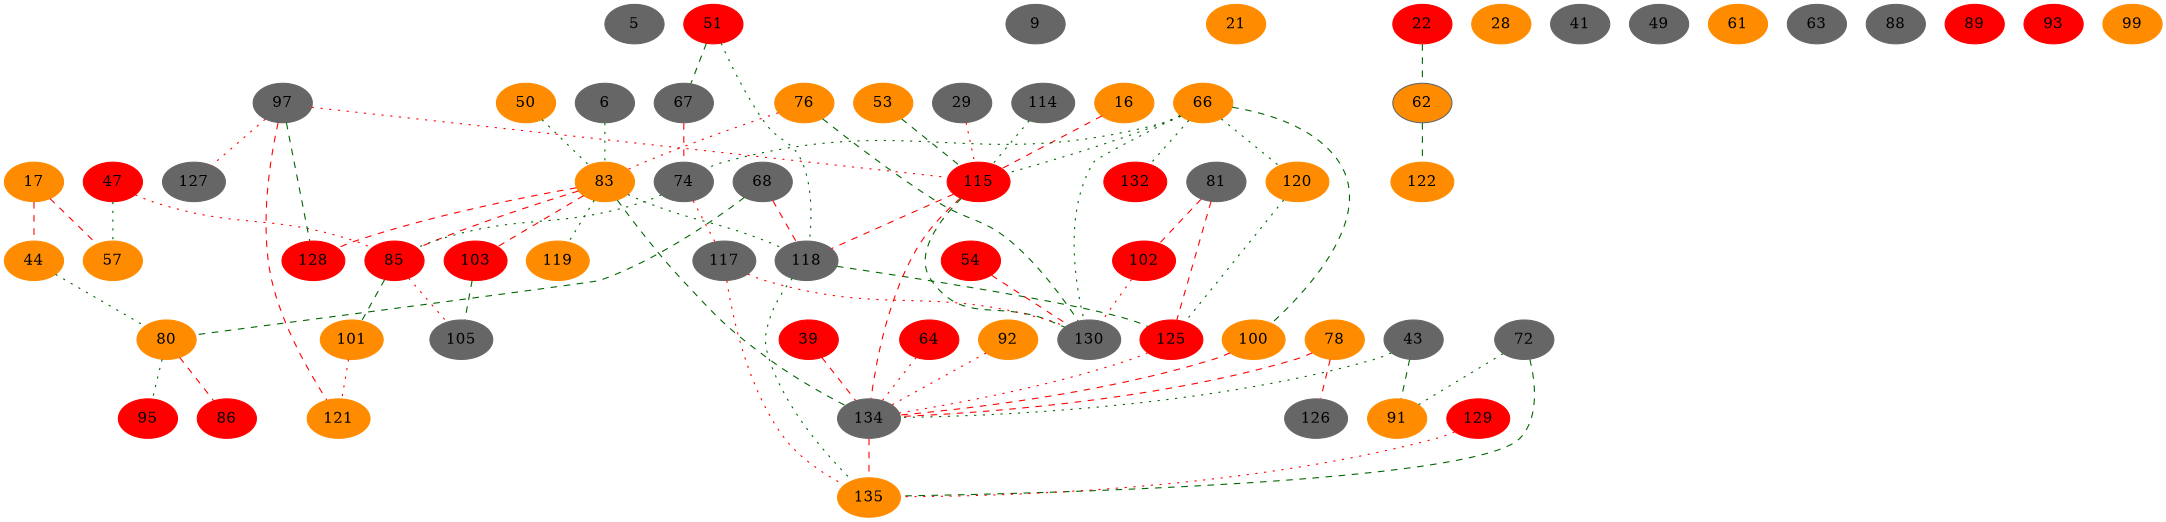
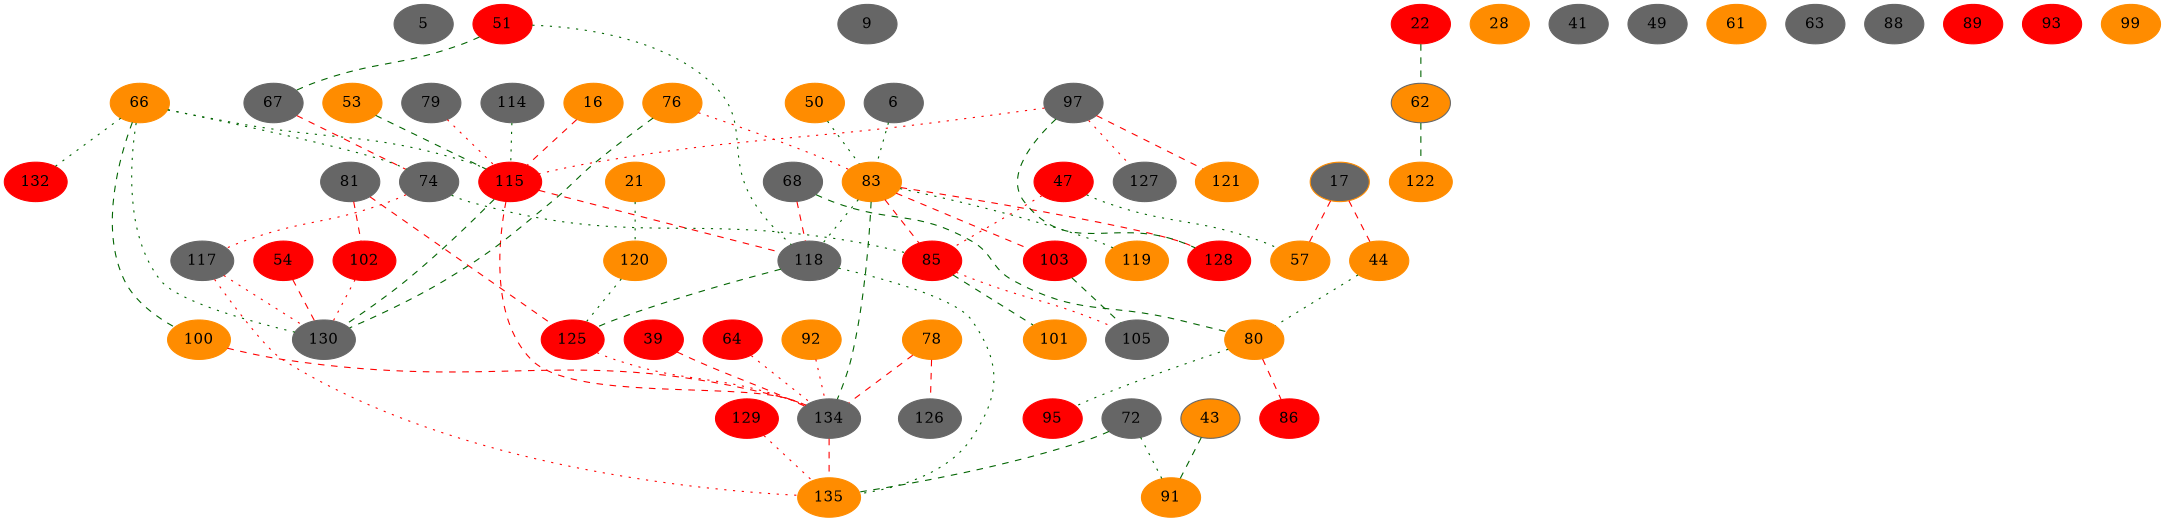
  graph {
    node [color=gray40 style=filled]
    edge [color=red style=dashed]
    5
    83 [color=darkorange super="+25+69+73"]
    134 [super="+42+133"]
    85 [color=red]
    118 [super="+90+112"]
    119 [color=darkorange super="+56+70"]
    103 [color=red]
    128 [color=red super="+13+34"]
    6
    9
    115 [color=red super="+113"]
    130 [super="+111"]
    16 [color=darkorange]
-   17 [color=darkorange]
+   17 [color=darkorange fillcolor=gray40]
    44 [color=darkorange]
    57 [color=darkorange]
    80 [color=darkorange super="+3"]
    39 [color=red]
    21 [color=darkorange]
    22 [color=red]
    62 [fillcolor=darkorange]
    122 [color=darkorange]
    28 [color=darkorange]
    135 [color=darkorange super="+30+109"]
    41
-   43
+   43 [fillcolor=darkorange]
    91 [color=darkorange]
    86 [color=red]
    95 [color=red]
    47 [color=red]
    101 [color=darkorange]
    105
    49
    50 [color=darkorange]
    51 [color=red]
    67
    74 [super="+31"]
    125 [color=red super="+108+106"]
    53 [color=darkorange]
    54 [color=red]
    61 [color=darkorange]
    63
    64 [color=red]
    66 [color=darkorange super="+55"]
    100 [color=darkorange super="+98"]
    120 [color=darkorange super="+104"]
    132 [color=red]
    117 [super="+75+33"]
    68
    72 [super="+46"]
    76 [color=darkorange super="+52"]
    78 [color=darkorange]
    126
-   79 [label=29]
+   79
    102 [color=red]
    81
    121 [color=darkorange super="+58"]
    88
    89 [color=red]
    92 [color=darkorange]
    93 [color=red]
    97 [super="+18"]
    127
    99 [color=darkorange]
    114
    129 [color=red]
    83 -- 134 [color=darkgreen weight=6]
    83 -- 85 [weight=3]
    83 -- 118 [color=darkgreen style=dotted weight=4]
    83 -- 119 [color=darkgreen style=dotted]
    83 -- 103
    83 -- 128
    134 -- 135 [weight=2]
    85 -- 101 [color=darkgreen]
    85 -- 105 [style=dotted]
    118 -- 135 [color=darkgreen style=dotted weight=2]
    118 -- 125 [color=darkgreen weight=2]
    103 -- 105 [color=darkgreen]
    6 -- 83 [color=darkgreen style=dotted]
    115 -- 134 [weight=2]
    115 -- 118
    115 -- 130 [color=darkgreen]
    16 -- 115
    17 -- 44
    17 -- 57
    44 -- 80 [color=darkgreen style=dotted]
    80 -- 86
    80 -- 95 [color=darkgreen style=dotted]
    39 -- 134
    22 -- 62 [color=darkgreen]
    62 -- 122 [color=darkgreen]
-   43 -- 134 [color=darkgreen style=dotted]
    43 -- 91 [color=darkgreen]
    47 -- 85 [style=dotted]
    47 -- 57 [color=darkgreen style=dotted]
-   101 -- 121 [style=dotted]
    50 -- 83 [color=darkgreen style=dotted]
    51 -- 118 [color=darkgreen style=dotted]
    51 -- 67 [color=darkgreen]
    67 -- 74
    74 -- 85 [color=darkgreen style=dotted weight=2]
    74 -- 117 [style=dotted]
    125 -- 134 [style=dotted weight=2]
    53 -- 115 [color=darkgreen]
    54 -- 130
    64 -- 134 [style=dotted]
    66 -- 115 [color=darkgreen style=dotted weight=2]
    66 -- 130 [color=darkgreen style=dotted weight=2]
    66 -- 74 [color=darkgreen style=dotted]
    66 -- 100 [color=darkgreen]
-   66 -- 120 [color=darkgreen style=dotted]
+   21 -- 120 [color=darkgreen style=dotted]
    66 -- 132 [color=darkgreen style=dotted]
    100 -- 134 [weight=2]
    120 -- 125 [color=darkgreen style=dotted]
    117 -- 130 [style=dotted]
    117 -- 135 [style=dotted]
    68 -- 118
    68 -- 80 [color=darkgreen]
    72 -- 135 [color=darkgreen]
    72 -- 91 [color=darkgreen style=dotted]
    76 -- 83 [style=dotted]
    76 -- 130 [color=darkgreen]
    78 -- 134
    78 -- 126
    79 -- 115 [style=dotted]
    102 -- 130 [style=dotted]
    81 -- 125
    81 -- 102
    92 -- 134 [style=dotted]
    97 -- 128 [color=darkgreen]
    97 -- 115 [style=dotted]
    97 -- 121
    97 -- 127 [style=dotted]
    114 -- 115 [color=darkgreen style=dotted]
    129 -- 135 [style=dotted]
  }
